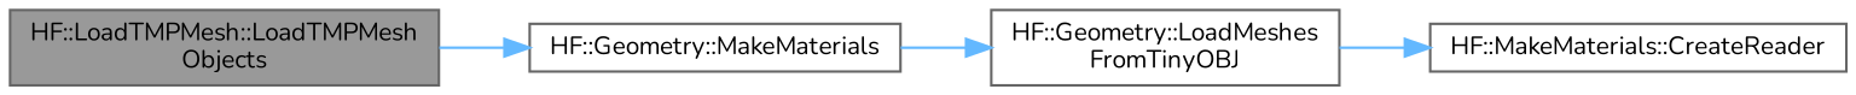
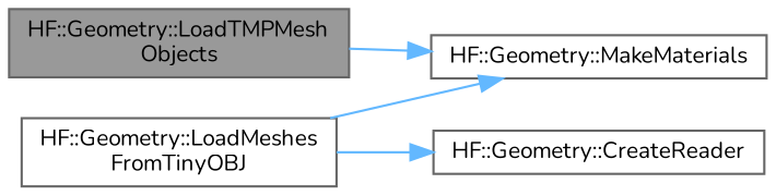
  digraph {
    fontname=Nunito
    rankdir=LR
    node [color=grey40 fillcolor=white fontname=Nunito fontsize=10 shape=box style=filled]
    edge [color=steelblue1 fontname=Nunito fontsize=10 labelfontname=Helvetica labelfontsize=10 style=solid]
-   n1 [color=gray40 fillcolor=grey60 fontcolor=black height=0.2 label="HF::LoadTMPMesh::LoadTMPMesh\lObjects" width=0.4]
+   n1 [color=gray40 fillcolor=grey60 fontcolor=black height=0.2 label="HF::Geometry::LoadTMPMesh\lObjects" width=0.4]
    n2 [height=0.2 label="HF::Geometry::MakeMaterials" width=0.4]
    n3 [height=0.2 label="HF::Geometry::LoadMeshes\lFromTinyOBJ" width=0.4]
-   n4 [height=0.2 label="HF::MakeMaterials::CreateReader" width=0.4]
+   n4 [height=0.2 label="HF::Geometry::CreateReader" width=0.4]
    n1 -> n2
-   n2 -> n3
+   n3 -> n2
    n3 -> n4
  }
